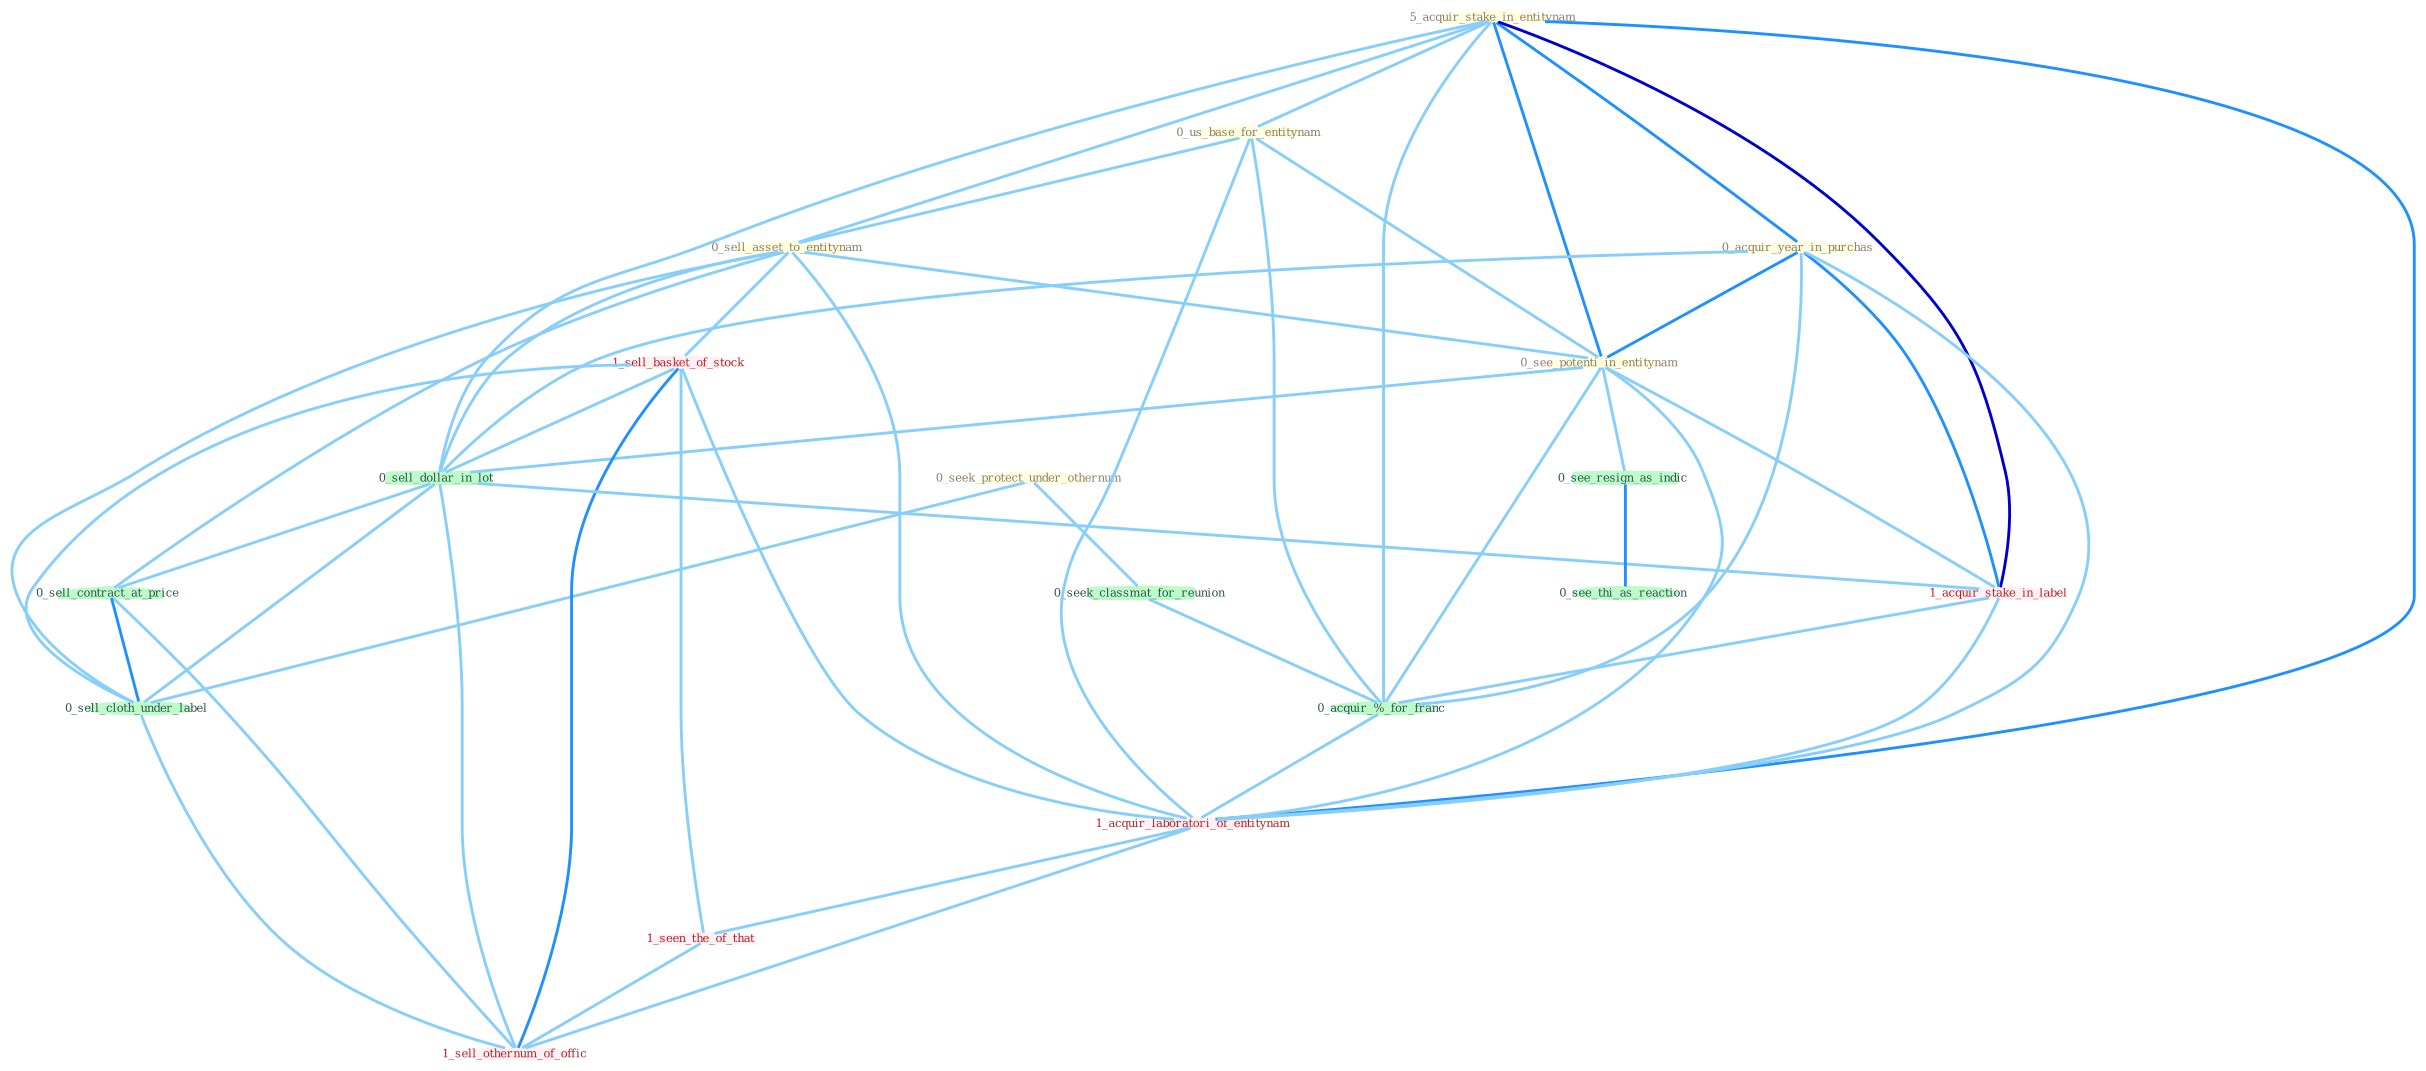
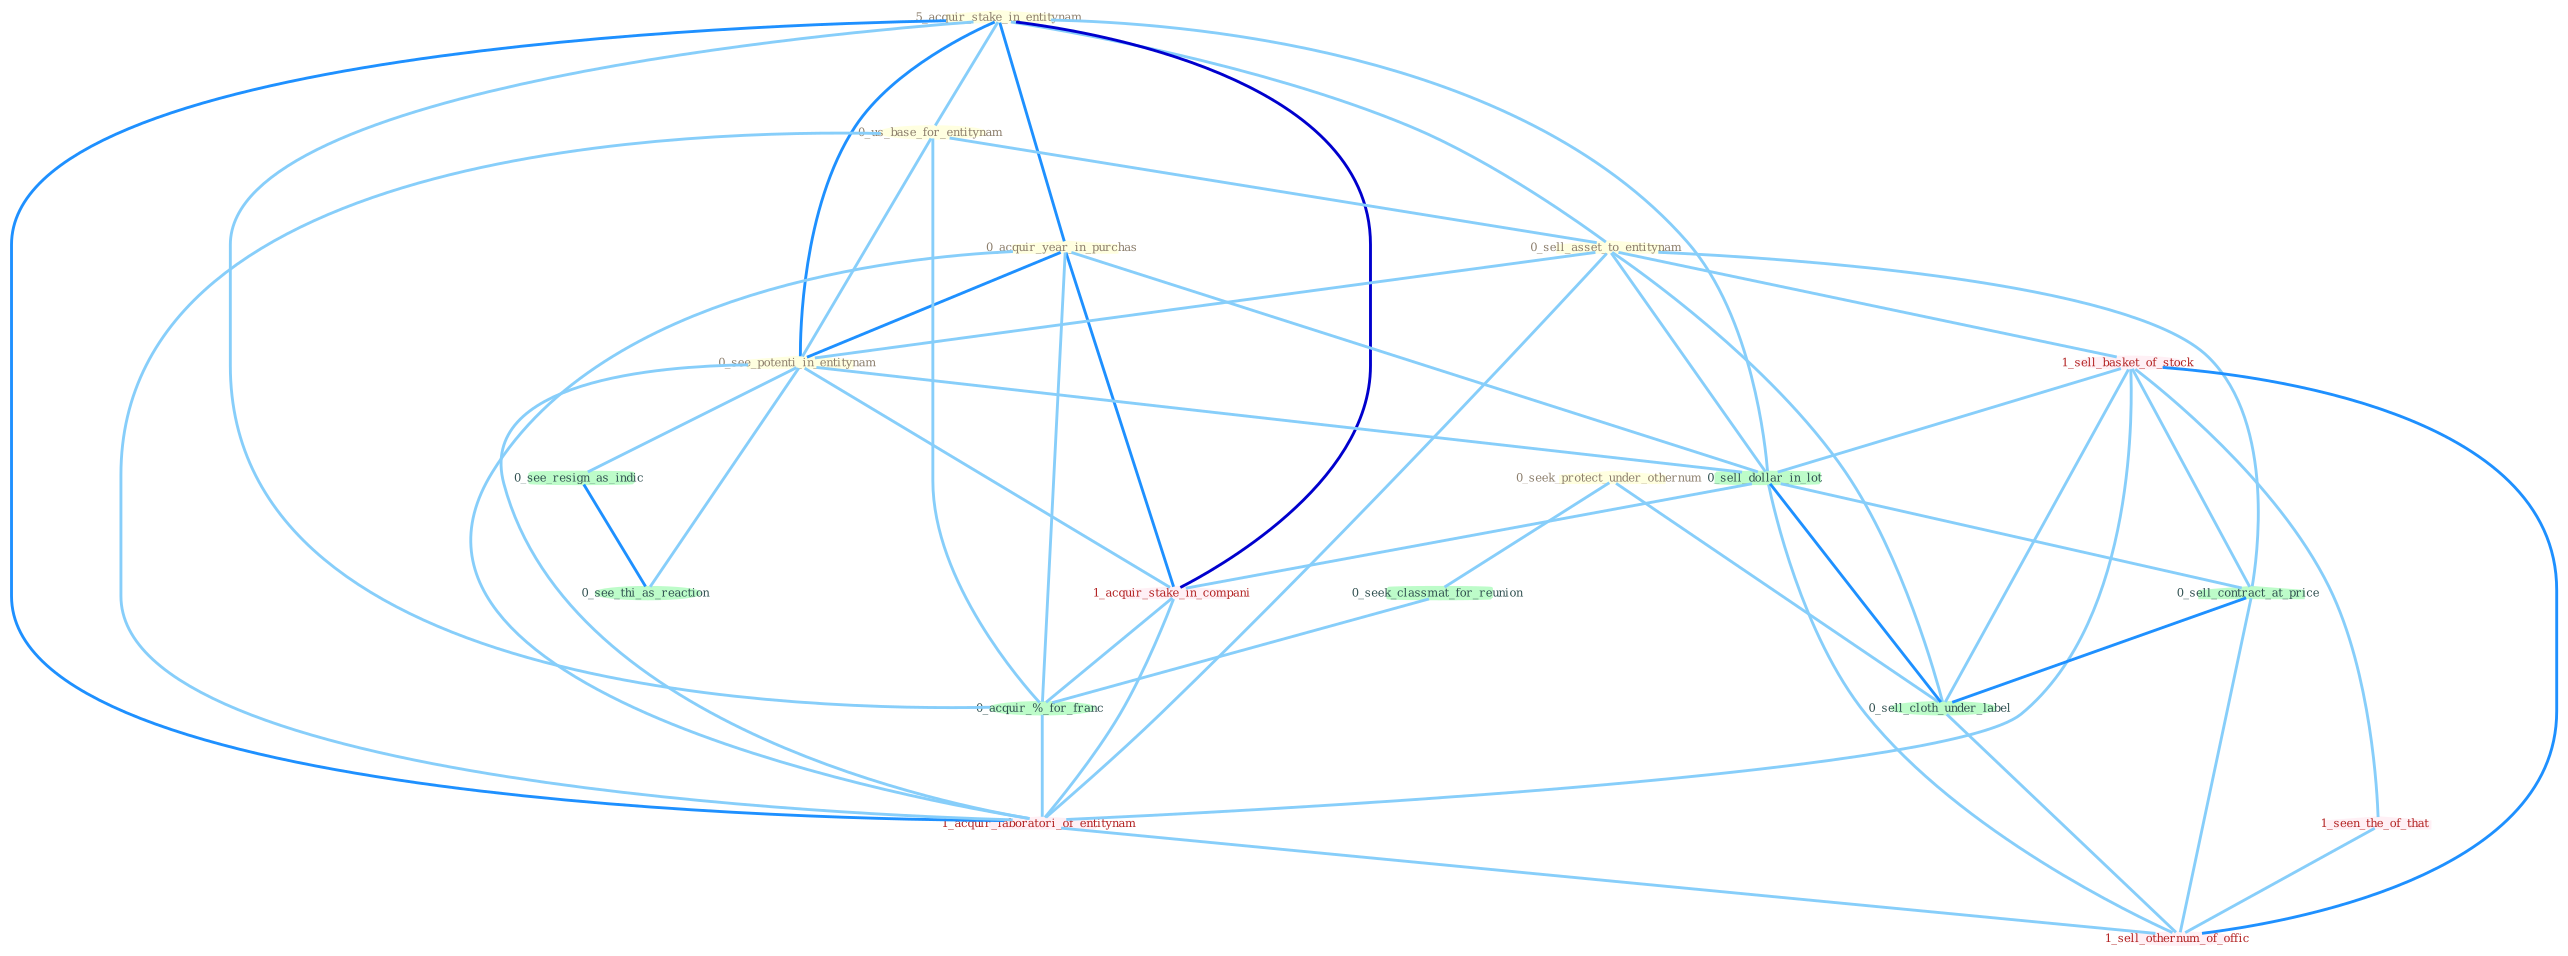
  graph {
    node [color="#BDFCC9" fixedsize=true fontcolor="#2f4f4f" fontsize=4 shape=house style=filled]
    edge [color="#87cefa" w=1]
    "0_seek_protect_under_othernum " [color="#ffffe0" fontcolor="#8b7d6b" height=.06 width=.5]
    n2 [color="#ffffe0" fontcolor="#8b7d6b" height=.06 label="5_acquir_stake_in_entitynam" width=.5]
    "0_acquir_year_in_purchas " [color="#ffffe0" fontcolor="#8b7d6b" height=.06 width=.5]
    "0_us_base_for_entitynam " [color="#ffffe0" fontcolor="#8b7d6b" height=.06 shape=ellipse width=.5]
    "0_sell_asset_to_entitynam " [color="#ffffe0" fontcolor="#8b7d6b" height=.06 width=.5]
    "0_see_potenti_in_entitynam " [color="#ffffe0" fontcolor="#8b7d6b" height=.06 width=.5]
    "1_sell_basket_of_stock " [color="#fff0f5" fontcolor="#b22222" height=.06 shape=ellipse width=.5]
-   "1_acquir_stake_in_compani " [color="#fff0f5" fontcolor="#b22222" height=.06 width=.5 label="1_acquir_stake_in_label"]
+   "1_acquir_stake_in_compani " [color="#fff0f5" fontcolor="#b22222" height=.06 width=.5]
    "1_acquir_laboratori_of_entitynam " [color="#fff0f5" fontcolor="#b22222" height=.06 width=.5]
    "1_seen_the_of_that " [color="#fff0f5" fontcolor="#b22222" height=.06 width=.5]
    "1_sell_othernum_of_offic " [color="#fff0f5" fontcolor="#b22222" height=.06 shape=ellipse width=.5]
    "0_seek_classmat_for_reunion " [height=.06 shape=cylinder width=.5]
    "0_sell_cloth_under_label " [height=.06 shape=ellipse width=.5]
    "0_sell_dollar_in_lot " [height=.06 shape=cylinder width=.5]
    "0_acquir_%_for_franc " [height=.06 shape=ellipse width=.5]
    "0_sell_contract_at_price " [height=.06 width=.5]
    "0_see_resign_as_indic " [height=.06 shape=cylinder width=.5]
    "0_see_thi_as_reaction " [height=.06 shape=ellipse width=.5]
    subgraph sub_1 {
      "0_seek_protect_under_othernum "
      n2
      "0_acquir_year_in_purchas "
      "0_us_base_for_entitynam "
      "0_sell_asset_to_entitynam "
      "0_see_potenti_in_entitynam "
    }
    subgraph sub_2 {
      "1_sell_basket_of_stock "
      "1_acquir_stake_in_compani "
      "1_acquir_laboratori_of_entitynam "
      "1_seen_the_of_that "
      "1_sell_othernum_of_offic "
    }
    "0_seek_protect_under_othernum " -- "0_seek_classmat_for_reunion "
    "0_seek_protect_under_othernum " -- "0_sell_cloth_under_label "
    n2 -- "0_acquir_year_in_purchas " [color="#1e90ff" w=2]
    n2 -- "0_us_base_for_entitynam "
    n2 -- "0_sell_asset_to_entitynam "
    n2 -- "0_see_potenti_in_entitynam " [color="#1e90ff" w=2]
    n2 -- "1_acquir_stake_in_compani " [color="#0000cd" w=3]
    n2 -- "1_acquir_laboratori_of_entitynam " [color="#1e90ff" w=2]
    n2 -- "0_sell_dollar_in_lot "
    n2 -- "0_acquir_%_for_franc "
    "0_acquir_year_in_purchas " -- "0_see_potenti_in_entitynam " [color="#1e90ff"]
    "0_acquir_year_in_purchas " -- "1_acquir_stake_in_compani " [color="#1e90ff" w=2]
    "0_acquir_year_in_purchas " -- "1_acquir_laboratori_of_entitynam "
    "0_acquir_year_in_purchas " -- "0_sell_dollar_in_lot "
    "0_acquir_year_in_purchas " -- "0_acquir_%_for_franc "
    "0_us_base_for_entitynam " -- "0_sell_asset_to_entitynam "
    "0_us_base_for_entitynam " -- "0_see_potenti_in_entitynam "
    "0_us_base_for_entitynam " -- "1_acquir_laboratori_of_entitynam "
    "0_us_base_for_entitynam " -- "0_acquir_%_for_franc "
    "0_sell_asset_to_entitynam " -- "0_see_potenti_in_entitynam "
    "0_sell_asset_to_entitynam " -- "1_sell_basket_of_stock "
    "0_sell_asset_to_entitynam " -- "1_acquir_laboratori_of_entitynam "
    "0_sell_asset_to_entitynam " -- "0_sell_cloth_under_label "
    "0_sell_asset_to_entitynam " -- "0_sell_dollar_in_lot "
    "0_sell_asset_to_entitynam " -- "0_sell_contract_at_price "
    "0_see_potenti_in_entitynam " -- "1_acquir_stake_in_compani "
    "0_see_potenti_in_entitynam " -- "1_acquir_laboratori_of_entitynam "
    "0_see_potenti_in_entitynam " -- "0_sell_dollar_in_lot "
    "0_see_potenti_in_entitynam " -- "0_see_resign_as_indic "
-   "0_see_potenti_in_entitynam " -- "0_acquir_%_for_franc "
+   "0_see_potenti_in_entitynam " -- "0_see_thi_as_reaction "
    "1_sell_basket_of_stock " -- "1_acquir_laboratori_of_entitynam "
    "1_sell_basket_of_stock " -- "1_seen_the_of_that "
    "1_sell_basket_of_stock " -- "1_sell_othernum_of_offic " [color="#1e90ff" w=2]
    "1_sell_basket_of_stock " -- "0_sell_cloth_under_label "
    "1_sell_basket_of_stock " -- "0_sell_dollar_in_lot "
+   "1_sell_basket_of_stock " -- "0_sell_contract_at_price "
    "1_acquir_stake_in_compani " -- "1_acquir_laboratori_of_entitynam "
    "1_acquir_stake_in_compani " -- "0_acquir_%_for_franc "
-   "1_acquir_laboratori_of_entitynam " -- "1_seen_the_of_that "
    "1_acquir_laboratori_of_entitynam " -- "1_sell_othernum_of_offic "
    "1_seen_the_of_that " -- "1_sell_othernum_of_offic "
    "0_seek_classmat_for_reunion " -- "0_acquir_%_for_franc "
    "0_sell_cloth_under_label " -- "1_sell_othernum_of_offic "
    "0_sell_dollar_in_lot " -- "1_acquir_stake_in_compani "
    "0_sell_dollar_in_lot " -- "1_sell_othernum_of_offic "
-   "0_sell_dollar_in_lot " -- "0_sell_cloth_under_label "
+   "0_sell_dollar_in_lot " -- "0_sell_cloth_under_label " [color="#1e90ff"]
    "0_sell_dollar_in_lot " -- "0_sell_contract_at_price "
    "0_acquir_%_for_franc " -- "1_acquir_laboratori_of_entitynam "
    "0_sell_contract_at_price " -- "1_sell_othernum_of_offic "
    "0_sell_contract_at_price " -- "0_sell_cloth_under_label " [color="#1e90ff"]
    "0_see_resign_as_indic " -- "0_see_thi_as_reaction " [color="#1e90ff" w=2]
  }
